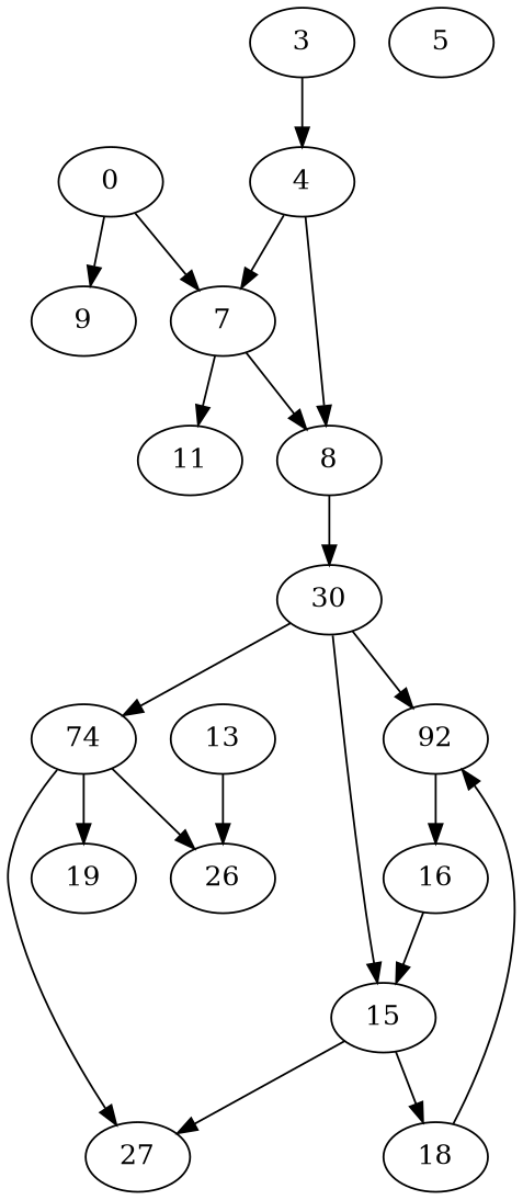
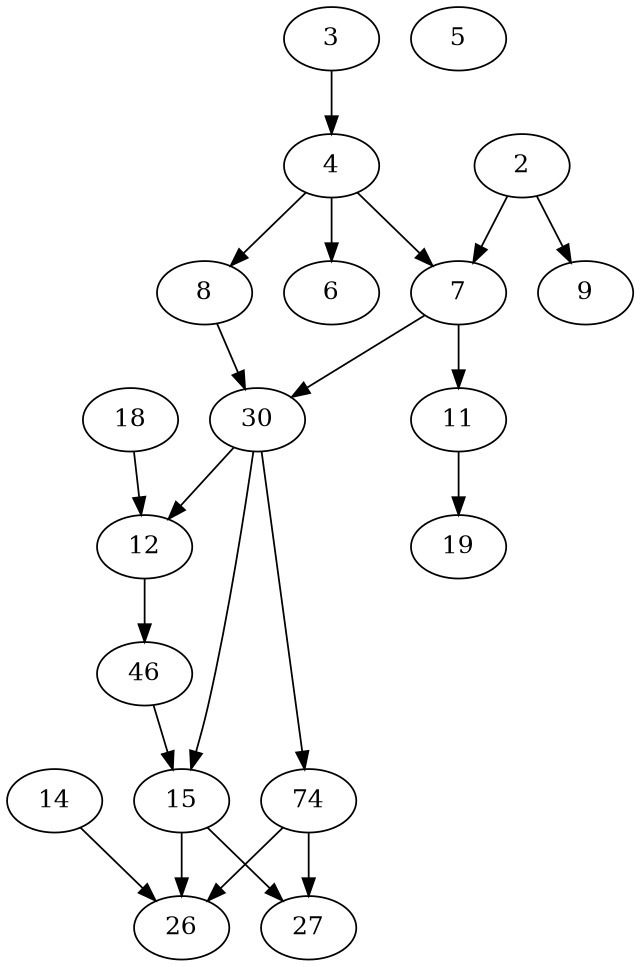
  digraph {
    node [alpha=0.14]
-   2 [alpha=0.02 expect_size=35517440 label=0]
+   2 [alpha=0.02 expect_size=35517440]
    7 [alpha=0.18 expect_size=16961536]
    9 [expect_size=23097344]
    n4 [alpha=0.07 expect_size=50926592 label=30]
    11 [expect_size=40996864]
-   12 [alpha=0.12 expect_size=37101568 label=92]
+   12 [alpha=0.12 expect_size=37101568]
    n7 [alpha=0.17 expect_size=23664640 label=74]
    15 [alpha=0.07 expect_size=22021120]
    3 [alpha=0.13 expect_size=31025152]
    4 [alpha=0.19 expect_size=51382272]
    8 [expect_size=16839680]
+   6 [alpha=0.15 expect_size=45400064]
    5 [alpha=0.04 expect_size=38242304]
-   16 [alpha=0.12 expect_size=31245312]
+   16 [alpha=0.12 expect_size=31245312 label=46]
    n15 [alpha=0.19 expect_size=33236992 label=26]
    n16 [alpha=0.09 expect_size=18910208 label=27]
    19 [alpha=0.03 expect_size=48002048]
    18 [alpha=0.10 expect_size=14580736]
-   13 [alpha=0.02 expect_size=41016320]
+   13 [alpha=0.02 expect_size=41016320 label=14]
    2 -> 7
    2 -> 9
-   7 -> 8
+   7 -> n4
    7 -> 11
    n4 -> 12
    n4 -> n7
    n4 -> 15
    12 -> 16
    n7 -> n15
    n7 -> n16
-   n7 -> 19
+   11 -> 19
    15 -> n16
-   15 -> 18
+   15 -> n15
    3 -> 4
    4 -> 7
    4 -> 8
+   4 -> 6
    8 -> n4
    16 -> 15
    18 -> 12
    13 -> n15
  }
